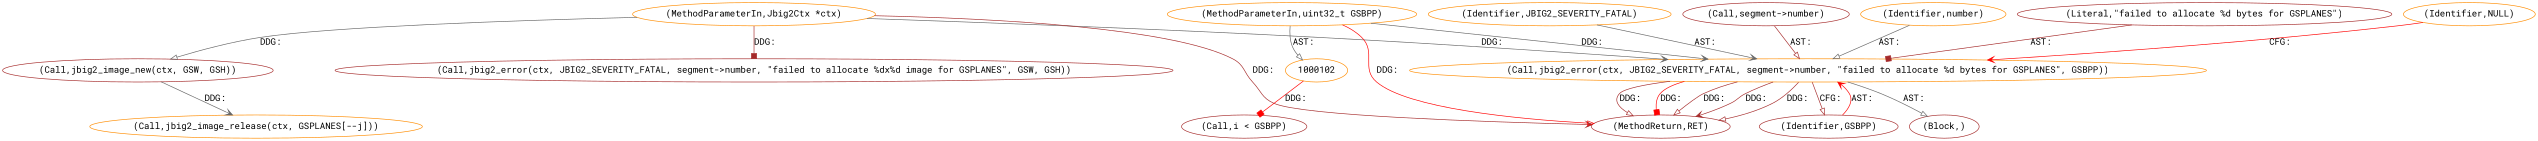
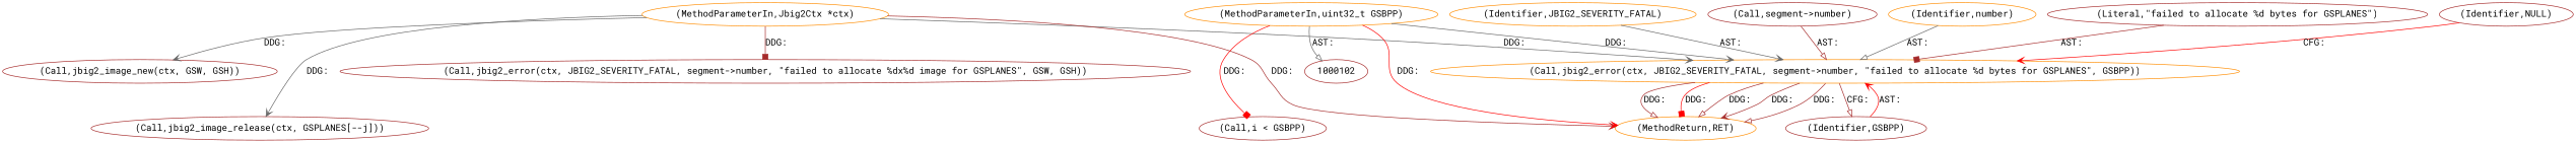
  digraph {
    fontname="Roboto Mono"
    node [color=darkorange fontname="Roboto Mono"]
    edge [arrowhead=onormal color=brown fontname="Roboto Mono"]
    n1 [label="(Call,jbig2_error(ctx, JBIG2_SEVERITY_FATAL, segment->number, \"failed to allocate %d bytes for GSPLANES\", GSBPP))"]
    n2 [color=brown label="(Identifier,GSBPP)"]
-   n3 [color=brown label="(Block,)"]
-   n4 [color=brown label="(MethodReturn,RET)"]
+   n4 [label="(MethodReturn,RET)"]
    n5 [label="(MethodParameterIn,Jbig2Ctx *ctx)"]
    n6 [color=brown label="(Call,jbig2_error(ctx, JBIG2_SEVERITY_FATAL, segment->number, \"failed to allocate %dx%d image for GSPLANES\", GSW, GSH))"]
    n7 [color=brown label="(Call,jbig2_image_new(ctx, GSW, GSH))"]
-   n8 [label="(Call,jbig2_image_release(ctx, GSPLANES[--j]))"]
+   n8 [color=brown label="(Call,jbig2_image_release(ctx, GSPLANES[--j]))"]
    n9 [label="(MethodParameterIn,uint32_t GSBPP)"]
-   1000102
+   1000102 [color=brown]
    n11 [color=brown label="(Call,i < GSBPP)"]
    n12 [label="(Identifier,JBIG2_SEVERITY_FATAL)"]
    n13 [color=brown label="(Call,segment->number)"]
    n14 [label="(Identifier,number)"]
    n15 [color=brown label="(Literal,\"failed to allocate %d bytes for GSPLANES\")"]
-   n16 [label="(Identifier,NULL)"]
+   n16 [color=brown label="(Identifier,NULL)"]
    n1 -> n2 [label="CFG: "]
-   n1 -> n3 [color=gray40 label="AST: "]
    n1 -> n4 [label="DDG: "]
    n1 -> n4 [arrowhead=vee label="DDG: "]
    n1 -> n4 [label="DDG: "]
    n1 -> n4 [label="DDG: "]
    n1 -> n4 [arrowhead=box color=red label="DDG: "]
    n2 -> n1 [arrowhead=vee color=red label="AST: "]
    n5 -> n1 [arrowhead=vee color=gray40 label="DDG: "]
    n5 -> n4 [arrowhead=vee label="DDG: "]
    n5 -> n6 [arrowhead=box label="DDG: "]
-   n5 -> n7 [color=gray40 label="DDG: "]
-   n7 -> n8 [arrowhead=vee color=gray40 label="DDG: "]
+   n5 -> n7 [arrowhead=vee color=gray40 label="DDG: "]
+   n5 -> n8 [arrowhead=vee color=gray40 label="DDG: "]
    n9 -> n1 [arrowhead=vee color=gray40 label="DDG: "]
-   n9 -> n4 [color=red label="DDG: "]
+   n9 -> n4 [arrowhead=vee color=red label="DDG: "]
    n9 -> 1000102 [color=gray40 label="AST: "]
-   1000102 -> n11 [arrowhead=box color=red label="DDG: "]
+   n9 -> n11 [arrowhead=box color=red label="DDG: "]
    n12 -> n1 [arrowhead=vee color=gray40 label="AST: "]
    n13 -> n1 [label="AST: "]
    n14 -> n1 [color=gray40 label="AST: "]
    n15 -> n1 [arrowhead=box label="AST: "]
    n16 -> n1 [arrowhead=vee color=red label="CFG: "]
  }
